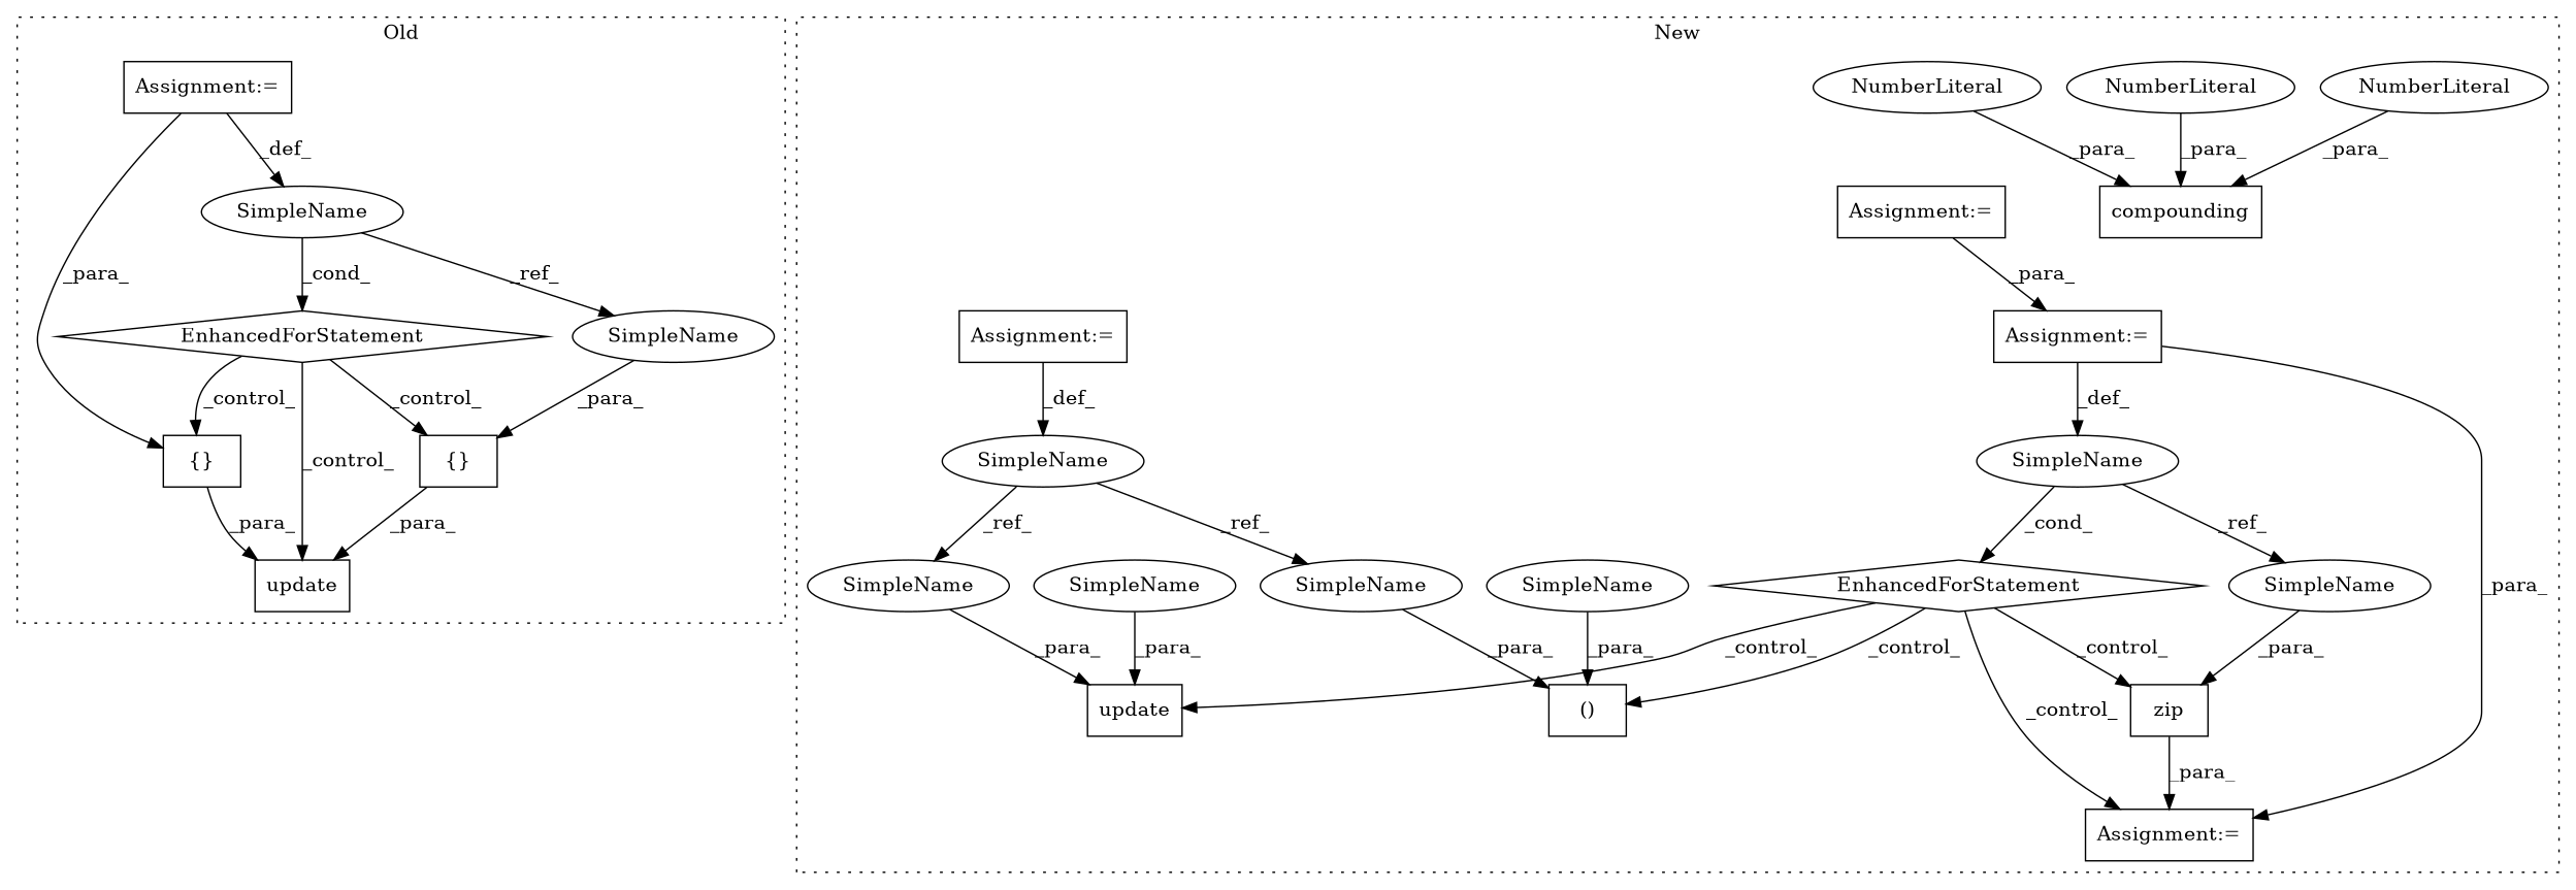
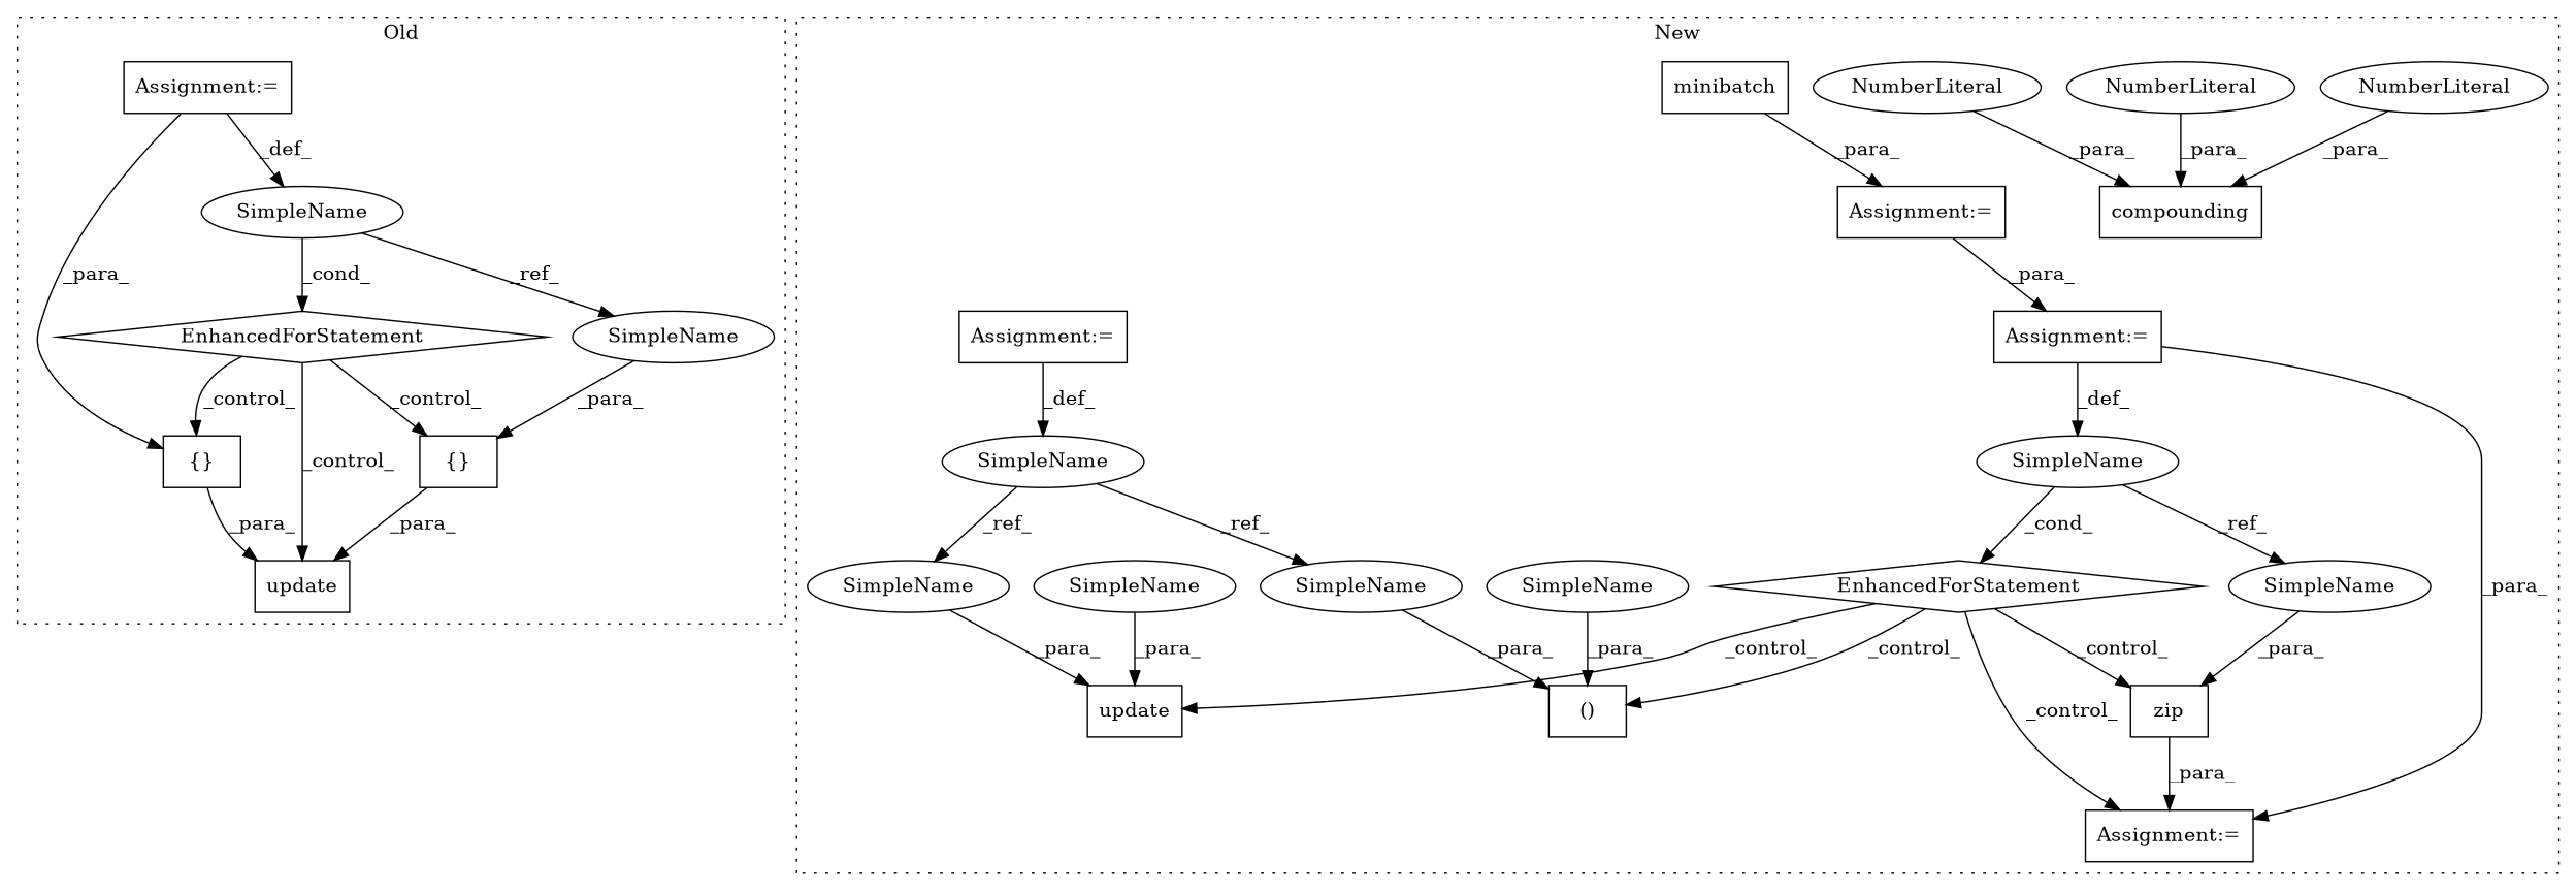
  digraph {
    node [a=42 l=5 s="1928,2077" shape=box]
    n1 [a=4 l="1,1" label="{}" s="2111,2116"]
    n2 [l=11 label=SimpleName s=2053 shape=ellipse]
    n3 [a=70 l="81,2" label=EnhancedForStatement shape=diamond]
    n4 [a=4 l="1,1" label="{}" s="2127,2139"]
    n5 [a=7 l="81,2" label="Assignment:="]
    n6 [a=32 l="7,1" label=update s="2095,2161"]
    n7 [l=11 label=SimpleName s=2128 shape=ellipse]
    n8 [a=32 l="12,1" label=compounding s="2071,2097"]
    n9 [a=32 l="4,1" label=zip s="2247,2256"]
    n10 [a=106 l=29 label="()" s=2216]
    n11 [a=34 l=3 label=NumberLiteral s=2083 shape=ellipse]
    n12 [a=34 label=NumberLiteral s=2092 shape=ellipse]
    n13 [a=34 l=4 label=NumberLiteral s=2087 shape=ellipse]
    n14 [a=70 l="61,2" label=EnhancedForStatement s="2109,2191" shape=diamond]
+   n15 [a=32 l="10,1" label=minibatch s="2050,2098"]
    n16 [label=SimpleName s=2176 shape=ellipse]
    n17 [a=7 l=2 label="Assignment:=" s=2245]
    n18 [a=7 label="Assignment:=" s=927]
    n19 [a=7 l="61,2" label="Assignment:=" s="2109,2191"]
    n20 [label=SimpleName s=927 shape=ellipse]
    n21 [a=32 l="7,1" label=update s="2273,2318"]
    n22 [a=7 l=1 label="Assignment:=" s=2049]
    n23 [label=SimpleName s=2251 shape=ellipse]
    n24 [label=SimpleName s=2216 shape=ellipse]
    n25 [label=SimpleName s=2280 shape=ellipse]
    n26 [l=11 label=SimpleName s=2286 shape=ellipse]
    n27 [l=11 label=SimpleName s=2234 shape=ellipse]
    subgraph cluster_1 {
      label=Old
      style=dotted
      n1
      n2
      n3
      n4
      n5
      n6
      n7
    }
    subgraph cluster_2 {
      label=New
      style=dotted
      n8
      n9
      n10
      n11
      n12
      n13
      n14
+     n15
      n16
      n17
      n18
      n19
      n20
      n21
      n22
      n23
      n24
      n25
      n26
      n27
    }
    n1 -> n6 [label=_para_]
    n2 -> n3 [label=_cond_]
    n2 -> n7 [label=_ref_]
    n3 -> n1 [label=_control_]
    n3 -> n4 [label=_control_]
    n3 -> n6 [label=_control_]
    n4 -> n6 [label=_para_]
    n5 -> n1 [label=_para_]
    n5 -> n2 [label=_def_]
    n7 -> n4 [label=_para_]
    n9 -> n17 [label=_para_]
    n11 -> n8 [label=_para_]
    n12 -> n8 [label=_para_]
    n13 -> n8 [label=_para_]
    n14 -> n9 [label=_control_]
    n14 -> n10 [label=_control_]
    n14 -> n17 [label=_control_]
    n14 -> n21 [label=_control_]
+   n15 -> n22 [label=_para_]
    n16 -> n14 [label=_cond_]
    n16 -> n23 [label=_ref_]
    n18 -> n20 [label=_def_]
    n19 -> n16 [label=_def_]
    n19 -> n17 [label=_para_]
    n20 -> n24 [label=_ref_]
    n20 -> n25 [label=_ref_]
    n22 -> n19 [label=_para_]
    n23 -> n9 [label=_para_]
    n24 -> n10 [label=_para_]
    n25 -> n21 [label=_para_]
    n26 -> n21 [label=_para_]
    n27 -> n10 [label=_para_]
  }
